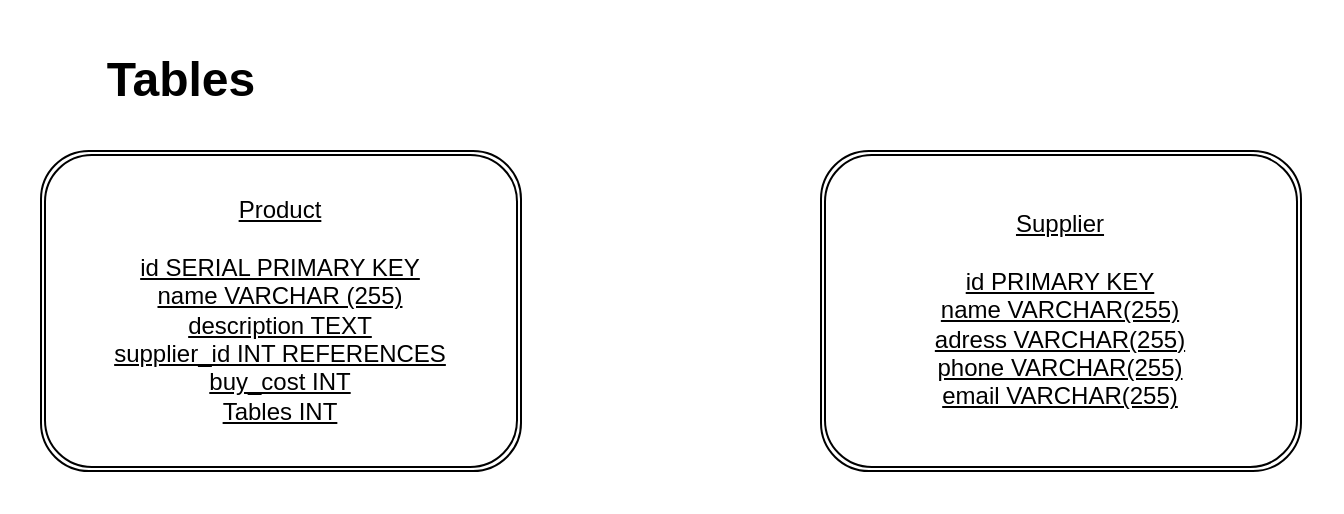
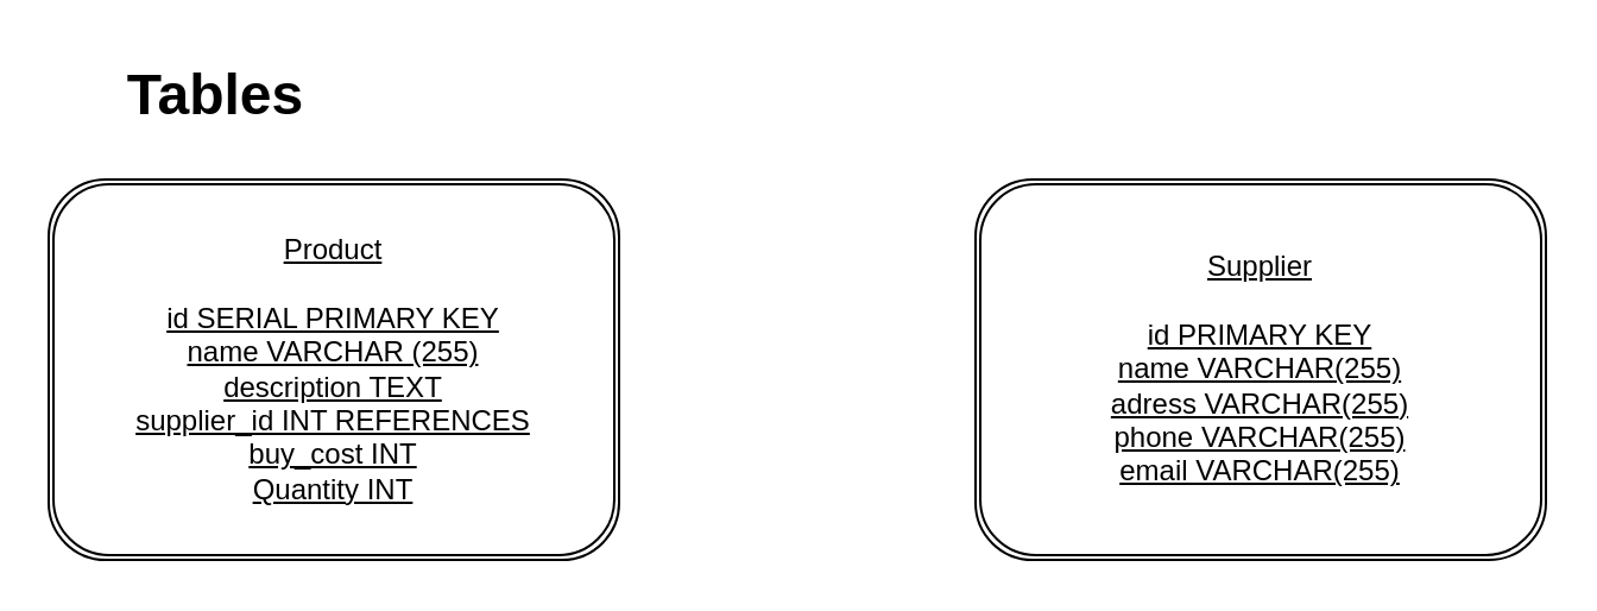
  <mxCell id="0" />
  <mxCell id="1" parent="0" />
  <mxCell id="2" value="Tables" style="text;strokeColor=none;fillColor=none;html=1;fontSize=24;fontStyle=1;verticalAlign=middle;align=center;" vertex="1" parent="1"><mxGeometry x="40" y="20" width="100" height="40" as="geometry" /></mxCell>
- <mxCell id="3" value="&lt;u&gt;Product&lt;br&gt;&lt;br&gt;id SERIAL PRIMARY KEY&lt;br&gt;name VARCHAR (255)&lt;br&gt;description TEXT&lt;br&gt;supplier_id INT REFERENCES&lt;br&gt;buy_cost INT&lt;br&gt;Tables INT&lt;br&gt;&lt;/u&gt;" style="shape=ext;double=1;rounded=1;whiteSpace=wrap;html=1;" vertex="1" parent="1"><mxGeometry x="20" y="75" width="240" height="160" as="geometry" /></mxCell>
+ <mxCell id="3" value="&lt;u&gt;Product&lt;br&gt;&lt;br&gt;id SERIAL PRIMARY KEY&lt;br&gt;name VARCHAR (255)&lt;br&gt;description TEXT&lt;br&gt;supplier_id INT REFERENCES&lt;br&gt;buy_cost INT&lt;br&gt;Quantity INT&lt;br&gt;&lt;/u&gt;" style="shape=ext;double=1;rounded=1;whiteSpace=wrap;html=1;" vertex="1" parent="1"><mxGeometry x="20" y="75" width="240" height="160" as="geometry" /></mxCell>
  <mxCell id="4" value="&lt;u&gt;Supplier&lt;br&gt;&lt;br&gt;id PRIMARY KEY&lt;br&gt;name VARCHAR(255)&lt;br&gt;adress VARCHAR(255)&lt;br&gt;phone VARCHAR(255)&lt;br&gt;email VARCHAR(255)&lt;br&gt;&lt;/u&gt;" style="shape=ext;double=1;rounded=1;whiteSpace=wrap;html=1;" vertex="1" parent="1"><mxGeometry x="410" y="75" width="240" height="160" as="geometry" /></mxCell>
